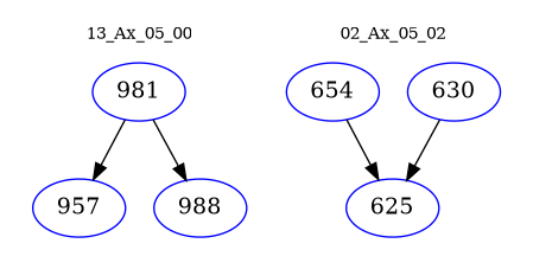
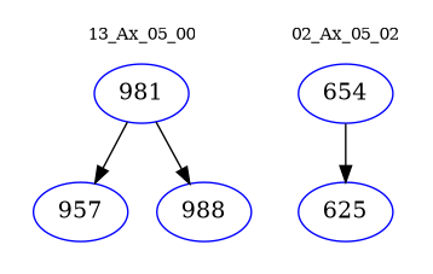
  digraph {
    node [color=blue]
    edge [color=black]
    n1 [label=981]
    n2 [label=957]
    n3 [label=988]
-   n4 [label=630]
    n5 [label=625]
    n6 [label=654]
    subgraph cluster_1 {
      color=white
      fontsize=10
      label="13_Ax_05_00"
      n1
      n2
      n3
    }
    subgraph cluster_2 {
      color=white
      fontsize=10
      label="02_Ax_05_02"
-     n4
      n5
      n6
    }
    n1 -> n2
    n1 -> n3
-   n4 -> n5
    n6 -> n5
  }
